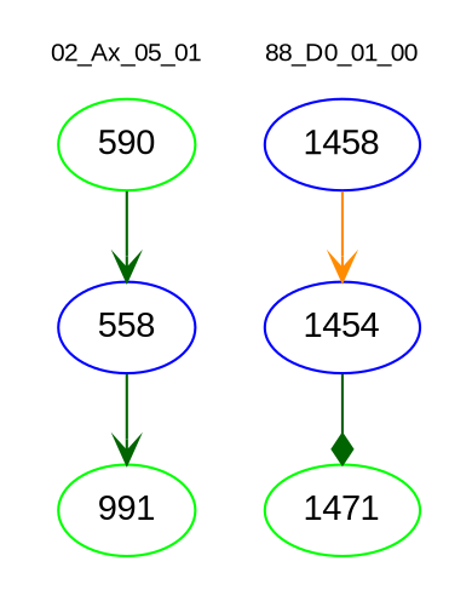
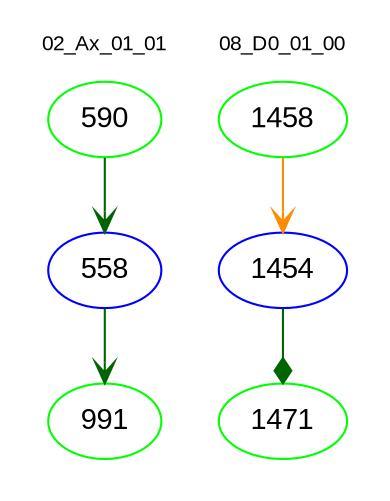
  digraph {
    fontname="Liberation Sans"
    node [color=green fontname="Liberation Sans"]
    edge [arrowhead=vee color=darkgreen fontname="Liberation Sans"]
    n1 [label=590]
    n2 [color=blue label=558]
    n3 [label=991]
-   n4 [color=blue label=1458]
+   n4 [label=1458]
    n5 [color=blue label=1454]
    n6 [label=1471]
    subgraph cluster_1 {
      color=white
      fontsize=10
-     label="02_Ax_05_01"
+     label="02_Ax_01_01"
      n1
      n2
      n3
    }
    subgraph cluster_2 {
      color=white
      fontsize=10
-     label="88_D0_01_00"
+     label="08_D0_01_00"
      n4
      n5
      n6
    }
    n1 -> n2
    n2 -> n3
    n4 -> n5 [color=darkorange]
    n5 -> n6 [arrowhead=diamond]
  }
